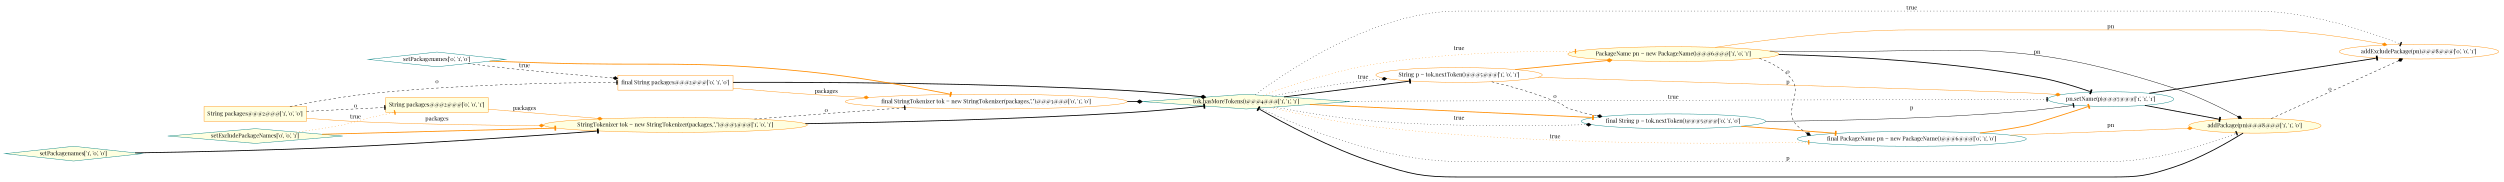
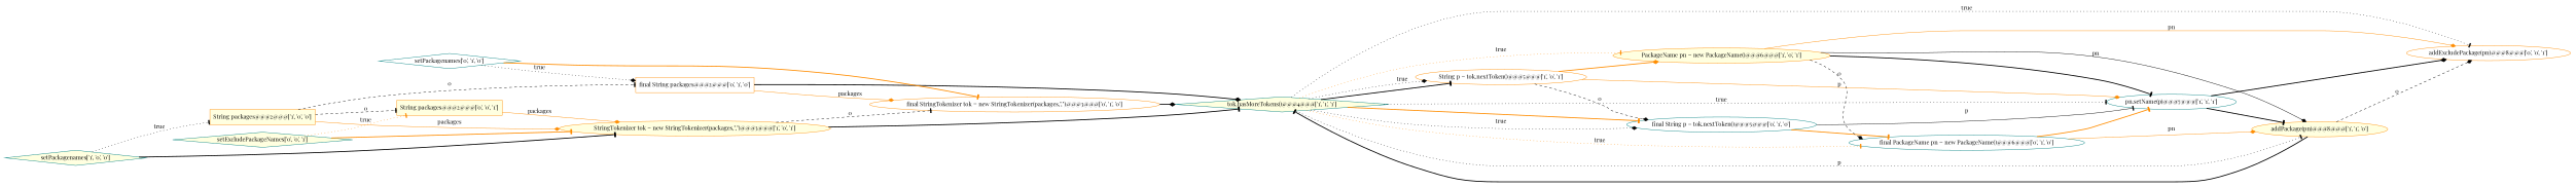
  digraph {
    fontname="Playfair Display"
    rankdir=LR
    node [color=darkorange fillcolor=white fontname="Playfair Display" shape=ellipse style=filled]
    edge [arrowhead=tee color=black fontname="Playfair Display" style=bold]
    n1 [label="addExcludePackage(pn)@@@8@@@['0', '0', '1']"]
    n2 [color=teal fillcolor=lightyellow label="tok.hasMoreTokens()@@@4@@@['1', '1', '1']" shape=diamond]
    n3 [color=teal label="final PackageName pn = new PackageName()@@@6@@@['0', '1', '0']"]
    n4 [fillcolor=lightyellow label="addPackage(pn)@@@8@@@['1', '1', '0']"]
    n5 [color=teal label="pn.setName(p)@@@7@@@['1', '1', '1']"]
    n6 [label="String p = tok.nextToken()@@@5@@@['1', '0', '1']"]
    n7 [color=teal label="final String p = tok.nextToken()@@@5@@@['0', '1', '0']"]
    n8 [fillcolor=lightyellow label="PackageName pn = new PackageName()@@@6@@@['1', '0', '1']"]
    n9 [fillcolor=lightyellow label="String packages@@@2@@@['1', '0', '0']" shape=box]
    n10 [fillcolor=lightyellow label="StringTokenizer tok = new StringTokenizer(packages,\",\")@@@3@@@['1', '0', '1']"]
    n11 [fillcolor=lightyellow label="String packages@@@2@@@['0', '0', '1']" shape=box]
    n12 [label="final String packages@@@2@@@['0', '1', '0']" shape=box]
    n13 [label="final StringTokenizer tok = new StringTokenizer(packages,\",\")@@@3@@@['0', '1', '0']"]
    n14 [color=teal label="setPackagenames['0', '1', '0']" shape=diamond]
    n15 [color=teal fillcolor=lightyellow label="setExcludePackageNames['0', '0', '1']" shape=diamond]
    n16 [color=teal fillcolor=lightyellow label="setPackagenames['1', '0', '0']" shape=diamond]
    n2 -> n1 [label=true style=dotted]
    n2 -> n3 [color=darkorange label=true style=dotted]
    n2 -> n4 [label=p style=dotted]
    n2 -> n5 [label=true style=dotted]
    n2 -> n6
    n2 -> n6 [arrowhead=diamond label=true style=dotted]
    n2 -> n7 [arrowhead=diamond label=true style=dotted]
    n2 -> n7 [color=darkorange]
    n2 -> n8 [color=darkorange label=true style=dotted]
    n3 -> n4 [arrowhead=diamond color=darkorange label=pn style=solid]
    n3 -> n5 [color=darkorange]
    n4 -> n1 [arrowhead=diamond label=0 style=dashed]
    n4 -> n2
-   n5 -> n1
+   n5 -> n1 [arrowhead=diamond]
    n5 -> n4
    n6 -> n5 [arrowhead=diamond color=darkorange label=p style=solid]
    n6 -> n7 [arrowhead=diamond label=0 style=dashed]
    n6 -> n8 [arrowhead=diamond color=darkorange]
    n7 -> n3 [color=darkorange]
    n7 -> n5 [label=p style=solid]
    n8 -> n1 [arrowhead=diamond color=darkorange label=pn style=solid]
    n8 -> n3 [arrowhead=diamond label=0 style=dashed]
    n8 -> n4 [arrowhead=diamond label=pn style=solid]
    n8 -> n5
    n9 -> n10 [arrowhead=diamond color=darkorange label=packages style=solid]
    n9 -> n11 [label=0 style=dashed]
    n9 -> n12 [label=0 style=dashed]
    n10 -> n2
    n10 -> n13 [label=0 style=dashed]
    n11 -> n10 [arrowhead=diamond color=darkorange label=packages style=solid]
    n12 -> n2 [arrowhead=diamond]
    n12 -> n13 [arrowhead=diamond color=darkorange label=packages style=solid]
    n13 -> n2 [arrowhead=diamond]
-   n14 -> n12 [arrowhead=diamond label=true style=dashed]
+   n14 -> n12 [arrowhead=diamond label=true style=dotted]
    n14 -> n13 [color=darkorange]
    n15 -> n10 [color=darkorange]
    n15 -> n11 [color=darkorange label=true style=dotted]
+   n16 -> n9 [label=true style=dotted]
    n16 -> n10
  }
